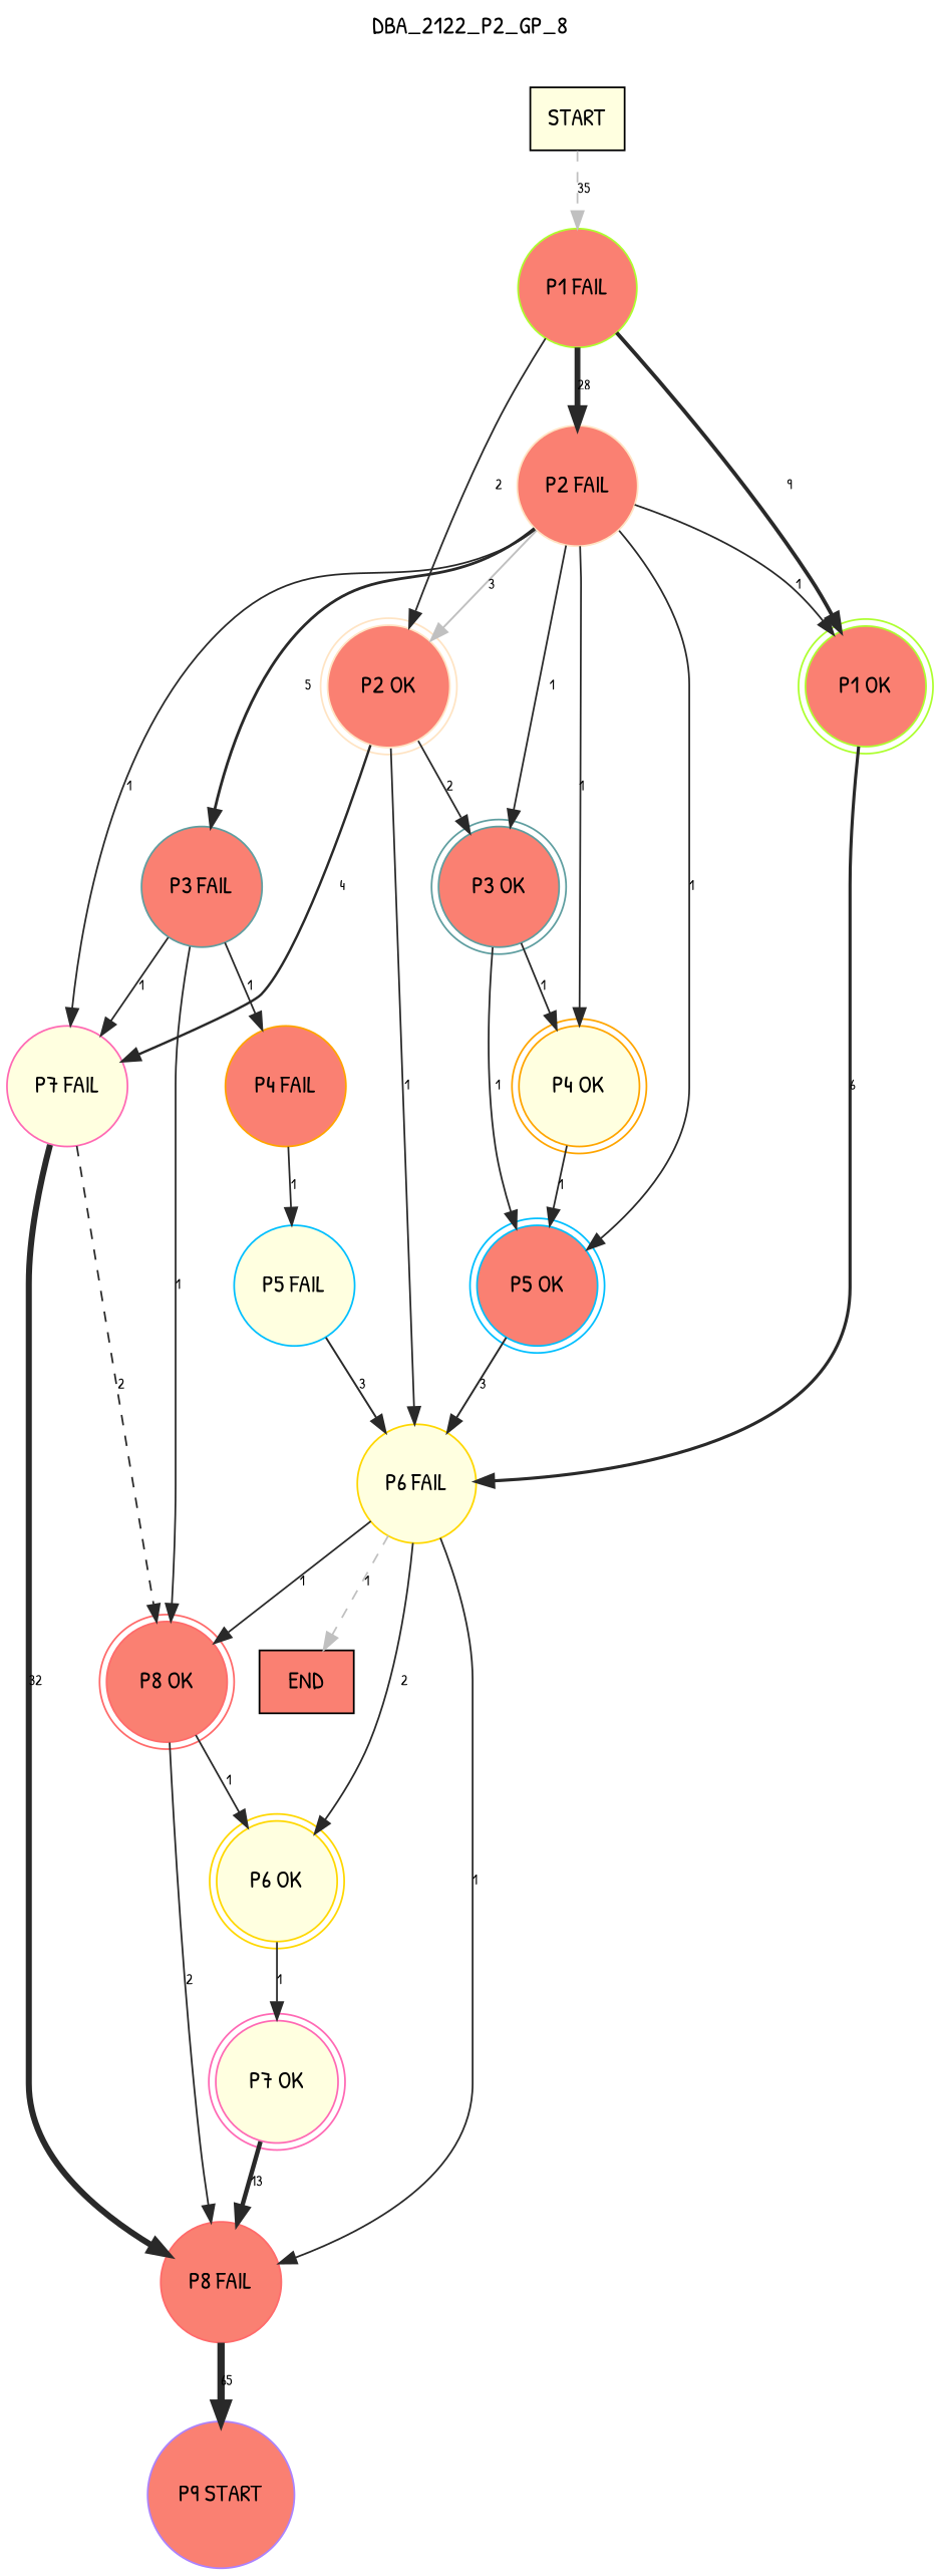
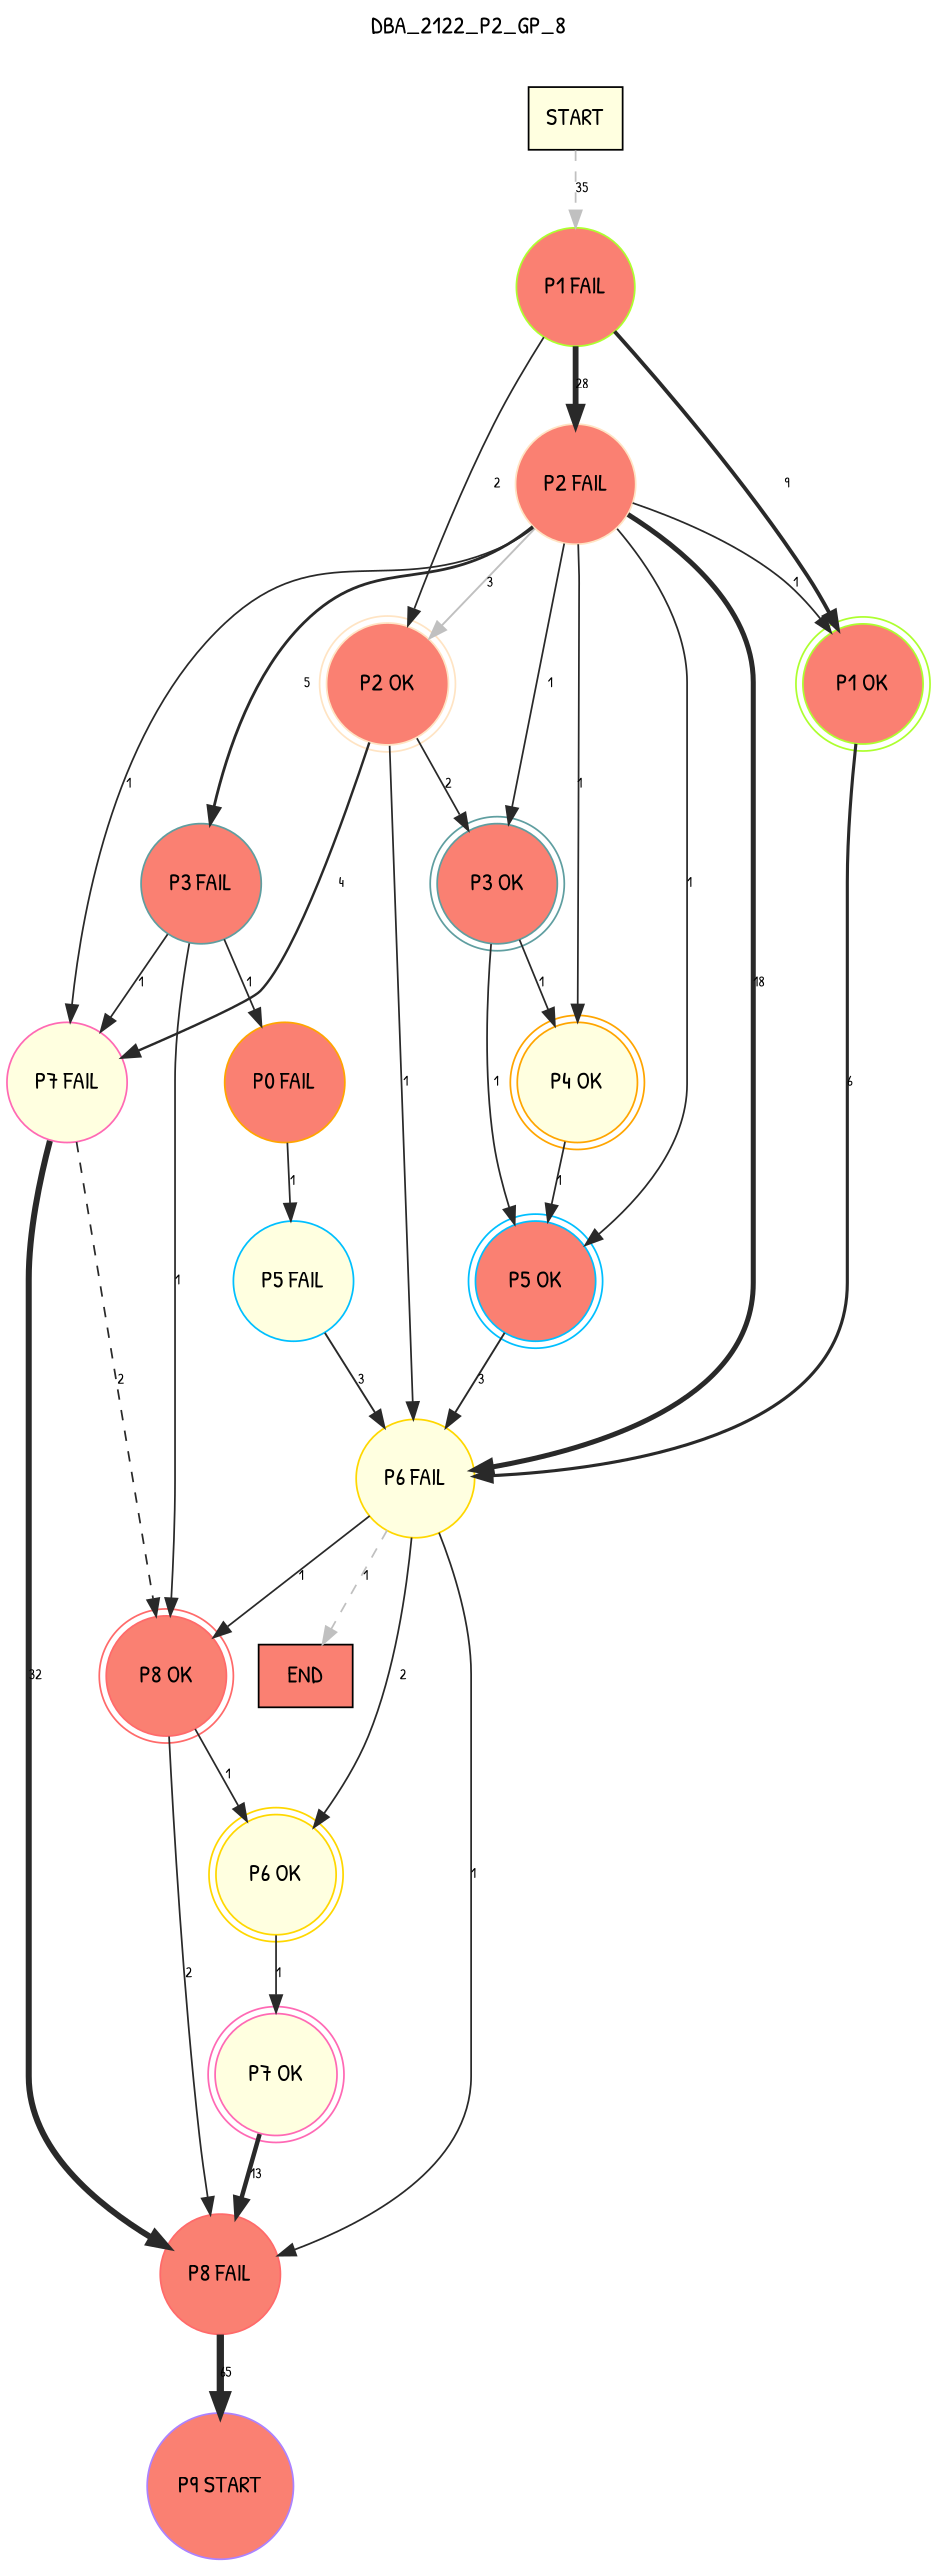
  digraph {
    fontname="Patrick Hand"
    label=DBA_2122_P2_GP_8
    labelloc=t
    node [color=black fillcolor=salmon fontname="Patrick Hand" shape=circle style=filled]
    edge [color=grey16 fontname="Patrick Hand" fontsize=8 labelfloat=false penwidth=1]
    START [fillcolor=lightyellow shape=box]
    "P1 FAIL" [color=greenyellow]
    "P1 OK" [color=greenyellow peripheries=2]
    "P2 FAIL" [color=bisque]
    "P2 OK" [color=bisque peripheries=2]
    "P6 FAIL" [color=gold fillcolor=lightyellow]
    "P3 FAIL" [color=cadetblue]
    "P7 FAIL" [color=hotpink fillcolor=lightyellow]
    "P3 OK" [color=cadetblue peripheries=2]
    "P5 OK" [color=deepskyblue peripheries=2]
    "P4 OK" [color=orange fillcolor=lightyellow peripheries=2]
    "P8 OK" [color=indianred1 peripheries=2]
    "P6 OK" [color=gold fillcolor=lightyellow peripheries=2]
    "P8 FAIL" [color=indianred1]
    END [shape=box]
-   "P4 FAIL" [color=orange]
+   "P4 FAIL" [color=orange label="P0 FAIL"]
    "P5 FAIL" [color=deepskyblue fillcolor=lightyellow]
    "P7 OK" [color=hotpink fillcolor=lightyellow peripheries=2]
    n19 [color=mediumpurple1 label="P9 START"]
    START -> "P1 FAIL" [color=grey label=35 style=dashed penwidth=""]
    "P1 FAIL" -> "P1 OK" [label=9 penwidth=2.19722457733622]
    "P1 FAIL" -> "P2 FAIL" [label=28 penwidth=3.3322045101752]
    "P1 FAIL" -> "P2 OK" [label=2]
    "P1 OK" -> "P6 FAIL" [label=6 penwidth=1.79175946922805]
    "P2 FAIL" -> "P1 OK" [label=1]
    "P2 FAIL" -> "P2 OK" [color=grey label=3 penwidth=1.09861228866811]
+   "P2 FAIL" -> "P6 FAIL" [label=18 penwidth=2.89037175789616]
    "P2 FAIL" -> "P3 FAIL" [label=5 penwidth=1.6094379124341]
    "P2 FAIL" -> "P7 FAIL" [label=1]
    "P2 FAIL" -> "P3 OK" [label=1]
    "P2 FAIL" -> "P5 OK" [label=1]
    "P2 FAIL" -> "P4 OK" [label=1]
    "P2 OK" -> "P6 FAIL" [label=1]
    "P2 OK" -> "P7 FAIL" [label=4 penwidth=1.38629436111989]
    "P2 OK" -> "P3 OK" [label=2]
    "P6 FAIL" -> "P8 OK" [label=1]
    "P6 FAIL" -> "P6 OK" [label=2]
    "P6 FAIL" -> "P8 FAIL" [label=1]
    "P6 FAIL" -> END [color=grey label=1 style=dashed penwidth=""]
    "P3 FAIL" -> "P7 FAIL" [label=1]
    "P3 FAIL" -> "P8 OK" [label=1]
    "P3 FAIL" -> "P4 FAIL" [label=1]
    "P7 FAIL" -> "P8 OK" [label=2 style=dashed]
    "P7 FAIL" -> "P8 FAIL" [label=32 penwidth=3.46573590279973]
    "P3 OK" -> "P5 OK" [label=1]
    "P3 OK" -> "P4 OK" [label=1]
    "P5 OK" -> "P6 FAIL" [label=3 penwidth=1.09861228866811]
    "P4 OK" -> "P5 OK" [label=1]
    "P8 OK" -> "P6 OK" [label=1]
    "P8 OK" -> "P8 FAIL" [label=2]
    "P6 OK" -> "P7 OK" [label=1]
    "P8 FAIL" -> n19 [label=65 penwidth=4.17438726989564]
    "P4 FAIL" -> "P5 FAIL" [label=1]
    "P5 FAIL" -> "P6 FAIL" [label=3 penwidth=1.09861228866811]
    "P7 OK" -> "P8 FAIL" [label=13 penwidth=2.56494935746154]
  }
